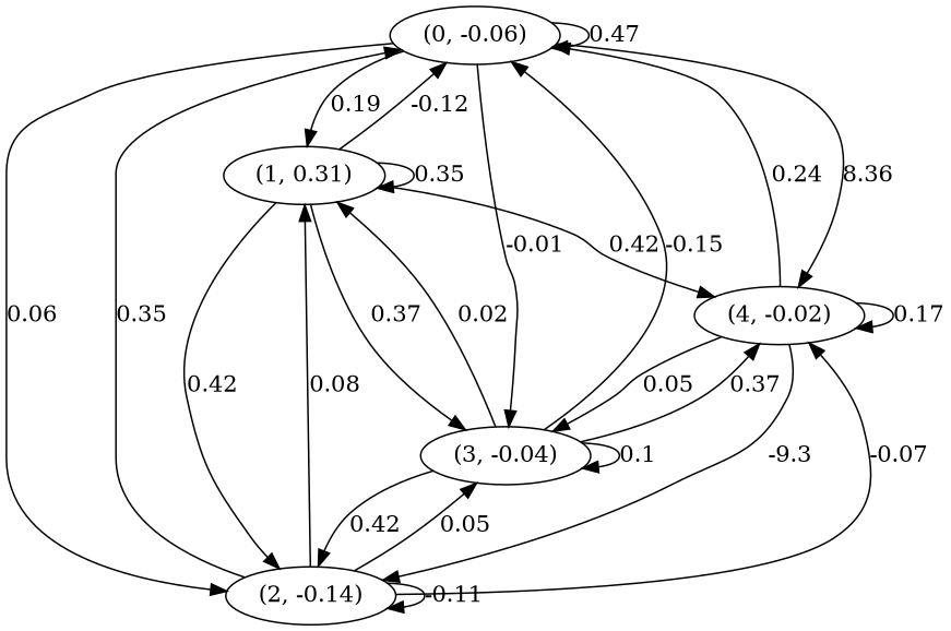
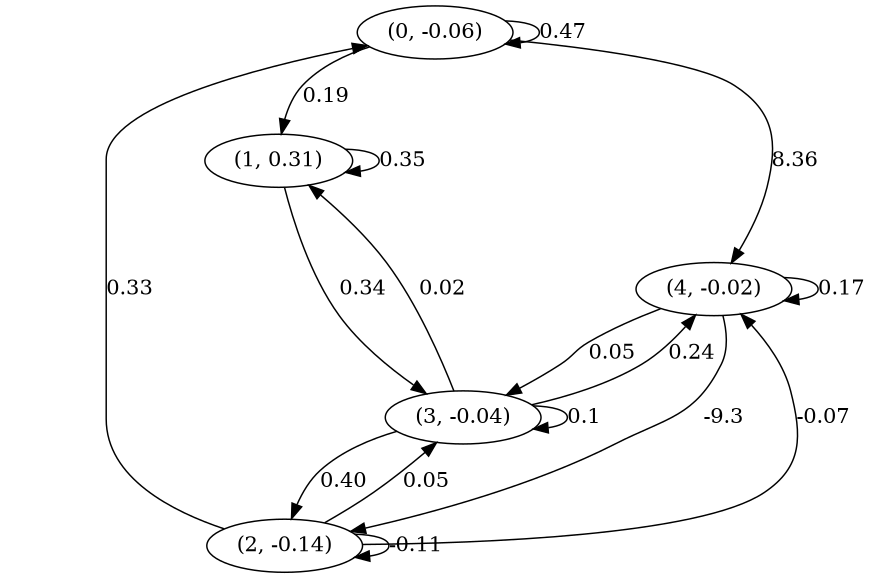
  digraph {
    n1 [label="(0, -0.06)"]
    n2 [label="(1, 0.31)"]
    n3 [label="(2, -0.14)"]
    n4 [label="(3, -0.04)"]
    n5 [label="(4, -0.02)"]
    n1 -> n1 [label=0.47]
    n1 -> n2 [label=0.19]
-   n1 -> n3 [label=0.06]
-   n1 -> n4 [label=-0.01]
    n1 -> n5 [label=8.36]
-   n2 -> n1 [label=-0.12]
    n2 -> n2 [label=0.35]
-   n2 -> n3 [label=0.42]
-   n2 -> n4 [label=0.37]
-   n2 -> n5 [label=0.42]
-   n3 -> n1 [label=0.35]
-   n3 -> n2 [label=0.08]
+   n2 -> n4 [label=0.34]
+   n3 -> n1 [label=0.33]
    n3 -> n3 [label=-0.11]
    n3 -> n4 [label=0.05]
    n3 -> n5 [label=-0.07]
-   n4 -> n1 [label=-0.15]
    n4 -> n2 [label=0.02]
-   n4 -> n3 [label=0.42]
+   n4 -> n3 [label=0.40]
    n4 -> n4 [label=0.1]
-   n4 -> n5 [label=0.37]
-   n5 -> n1 [label=0.24]
+   n4 -> n5 [label=0.24]
    n5 -> n3 [label=-9.3]
    n5 -> n4 [label=0.05]
    n5 -> n5 [label=0.17]
  }
